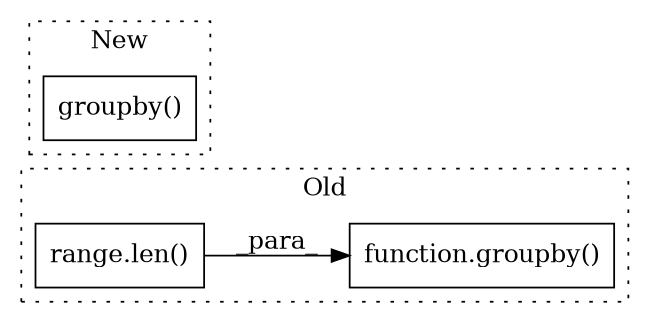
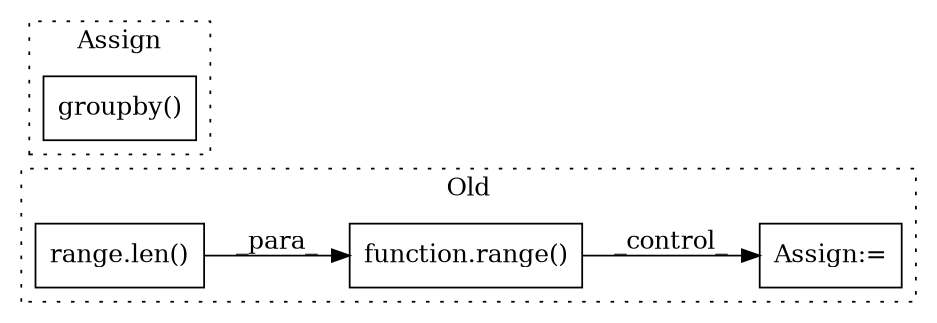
  digraph {
    rankdir=LR
    node [a=75 shape=box]
-   n1 [l="6,1" label="function.groupby()" s="6718,6734"]
+   n1 [l="6,1" label="function.range()" s="6718,6734"]
    n2 [l="4,1" label="range.len()" s="6650,6682"]
+   n3 [a=68 l=3 label="Assign:=" s=6854]
    n4 [l="11,1" label="groupby()" s="6750,6773"]
    subgraph cluster_1 {
      label=Old
      style=dotted
      n1
      n2
+     n3
    }
    subgraph cluster_2 {
-     label=New
+     label=Assign
      style=dotted
      n4
    }
+   n1 -> n3 [label=_control_]
    n2 -> n1 [label=_para_]
  }
